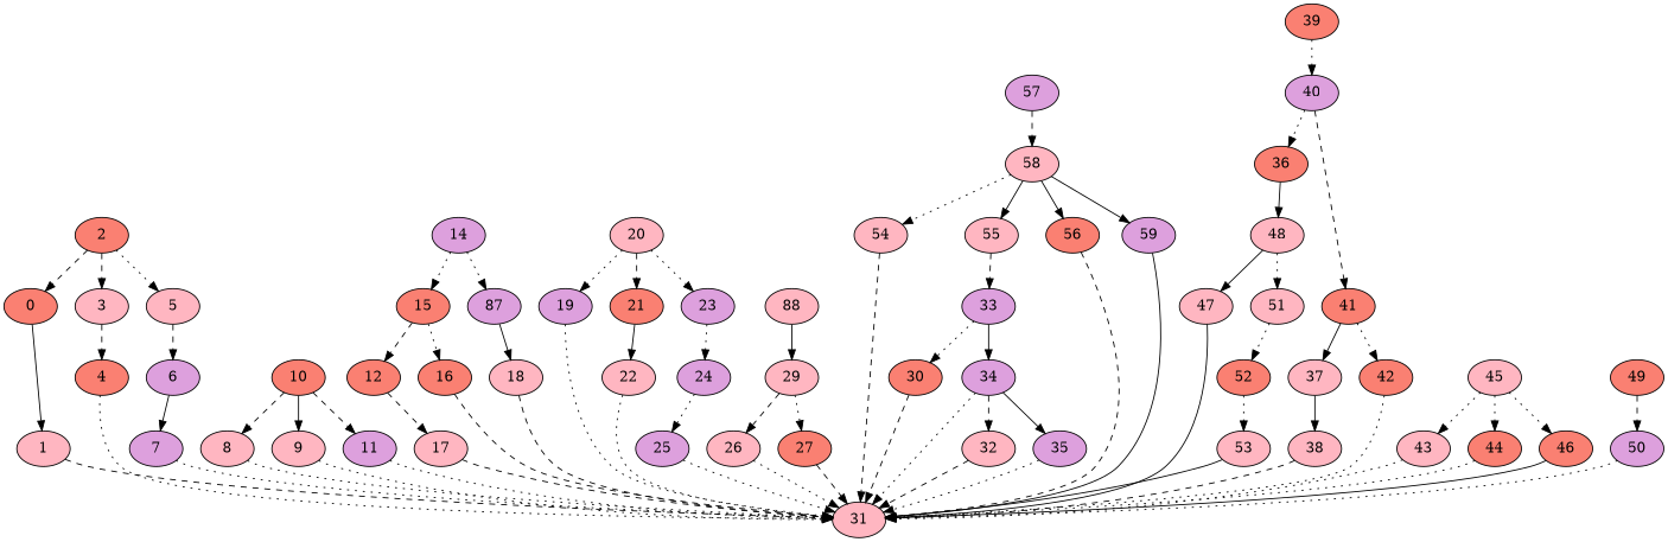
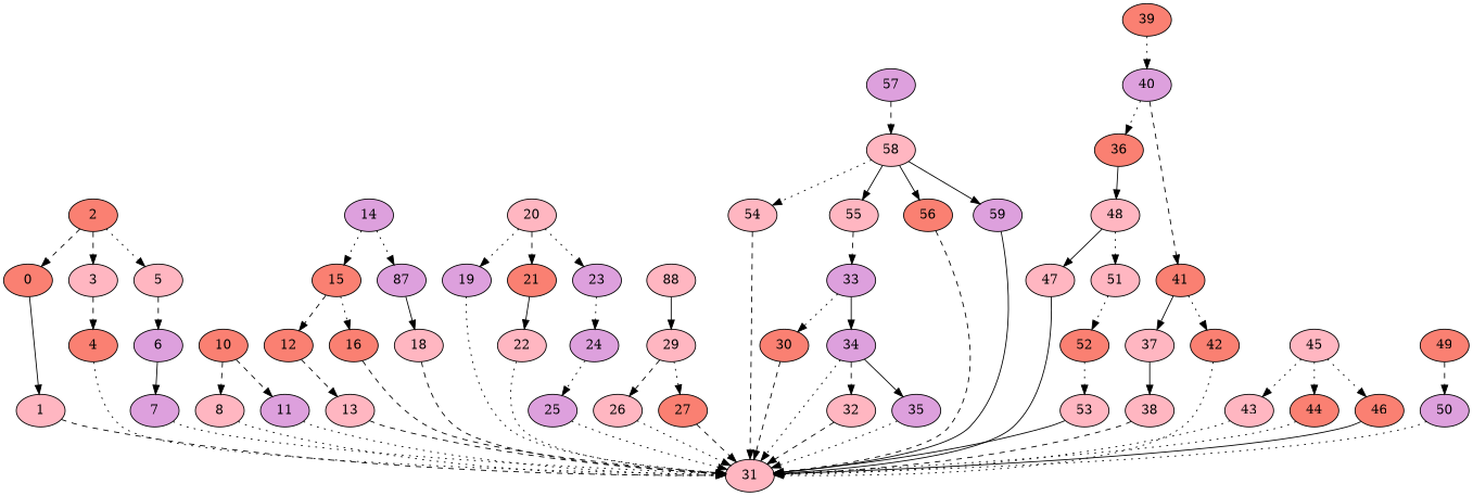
  strict digraph {
    node [exec=166 fillcolor=lightpink style=filled]
    edge [comm=20 style=dotted]
    0 [exec=189 fillcolor=salmon]
    1 [exec=76]
    31 [exec=73]
    2 [exec=196 fillcolor=salmon]
    3 [exec=113]
    5 [exec=105]
    4 [exec=53 fillcolor=salmon]
    6 [exec=154 fillcolor=plum]
    7 [exec=121 fillcolor=plum]
    8 [exec=163]
-   9 [exec=82]
    10 [exec=83 fillcolor=salmon]
    11 [exec=50 fillcolor=plum]
    12 [exec=130 fillcolor=salmon]
-   13 [exec=100 label=17]
+   13 [exec=100]
    14 [exec=188 fillcolor=plum]
    15 [exec=102 fillcolor=salmon]
    n18 [exec=100 fillcolor=plum label=87]
    16 [exec=96 fillcolor=salmon]
    18 [exec=148]
    19 [exec=117 fillcolor=plum]
    20 [exec=66]
    21 [exec=134 fillcolor=salmon]
    23 [exec=200 fillcolor=plum]
    22 [exec=127]
    24 [exec=50 fillcolor=plum]
    25 [exec=136 fillcolor=plum]
    26 [exec=168]
    27 [exec=138 fillcolor=salmon]
    n30 [exec=181 label=88]
    29 [exec=140]
    30 [exec=160 fillcolor=salmon]
    32 [exec=103]
    33 [exec=137 fillcolor=plum]
    34 [exec=181 fillcolor=plum]
    35 [exec=142 fillcolor=plum]
    36 [exec=131 fillcolor=salmon]
    48 [exec=83]
    47 [exec=194]
    51 [exec=93]
    37 [exec=128]
    38 [exec=95]
    39 [exec=70 fillcolor=salmon]
    40 [exec=88 fillcolor=plum]
    41 [exec=129 fillcolor=salmon]
    42 [exec=173 fillcolor=salmon]
    43 [exec=114]
    44 [fillcolor=salmon]
    45 [exec=157]
    46 [exec=87 fillcolor=salmon]
    49 [exec=155 fillcolor=salmon]
    50 [exec=77 fillcolor=plum]
    52 [exec=161 fillcolor=salmon]
    53 [exec=145]
    54
    55 [exec=93]
    56 [exec=183 fillcolor=salmon]
    57 [fillcolor=plum]
    58 [exec=174]
    59 [exec=131 fillcolor=plum]
    0 -> 1 [comm=10 style=solid]
    1 -> 31 [comm=12 style=dashed]
    2 -> 0 [comm=6 style=dashed]
    2 -> 3 [comm=10 style=dashed]
    2 -> 5
    3 -> 4 [comm=12 style=dashed]
    5 -> 6 [comm=6 style=dashed]
    4 -> 31 [comm=10]
    6 -> 7 [comm=9 style=solid]
    7 -> 31 [comm=8]
    8 -> 31 [comm=15]
-   9 -> 31 [comm=10]
    10 -> 8 [comm=11 style=dashed]
-   10 -> 9 [comm=6 style=solid]
    10 -> 11 [style=dashed]
    11 -> 31 [comm=18]
    12 -> 13 [comm=19 style=dashed]
    13 -> 31 [comm=16 style=dashed]
    14 -> 15 [comm=17]
    14 -> n18 [comm=7]
    15 -> 12 [comm=12 style=dashed]
    15 -> 16 [comm=11]
    n18 -> 18 [comm=5 style=solid]
    16 -> 31 [comm=16 style=dashed]
    18 -> 31 [comm=16 style=dashed]
    19 -> 31 [comm=17]
    20 -> 19 [comm=18]
    20 -> 21 [comm=13 style=dashed]
    20 -> 23 [comm=8]
    21 -> 22 [comm=16 style=solid]
    23 -> 24 [comm=14]
    22 -> 31 [comm=6]
    24 -> 25 [comm=8]
    25 -> 31 [comm=14]
    26 -> 31 [comm=15]
    27 -> 31 [comm=14 style=dashed]
    n30 -> 29 [comm=16 style=solid]
    29 -> 26 [comm=9 style=dashed]
    29 -> 27 [comm=18]
    30 -> 31 [comm=18 style=dashed]
    32 -> 31 [comm=16 style=dashed]
    33 -> 30 [comm=9]
    33 -> 34 [comm=19 style=solid]
    34 -> 31 [comm=17]
    34 -> 32 [style=dashed]
    34 -> 35 [comm=10 style=solid]
    35 -> 31 [comm=11]
    36 -> 48 [comm=9 style=solid]
    48 -> 47 [comm=17 style=solid]
    48 -> 51 [comm=10]
    47 -> 31 [style=solid]
    51 -> 52
    37 -> 38 [comm=7 style=solid]
    38 -> 31 [comm=16 style=dashed]
    39 -> 40 [comm=5]
    40 -> 36 [comm=8]
    40 -> 41 [comm=17 style=dashed]
    41 -> 37 [comm=9 style=solid]
    41 -> 42 [comm=15]
    42 -> 31 [comm=15]
    43 -> 31 [comm=17]
    44 -> 31 [comm=18]
    45 -> 43 [comm=12]
    45 -> 44
    45 -> 46 [comm=18]
    46 -> 31 [comm=14 style=solid]
    49 -> 50 [comm=13 style=dashed]
    50 -> 31 [comm=14]
    52 -> 53 [comm=13]
    53 -> 31 [comm=18 style=solid]
    54 -> 31 [comm=5 style=dashed]
    55 -> 33 [comm=15 style=dashed]
    56 -> 31 [comm=14 style=dashed]
    57 -> 58 [style=dashed]
    58 -> 54 [comm=9]
    58 -> 55 [style=solid]
    58 -> 56 [comm=5 style=solid]
    58 -> 59 [comm=14 style=solid]
    59 -> 31 [comm=8 style=solid]
  }
